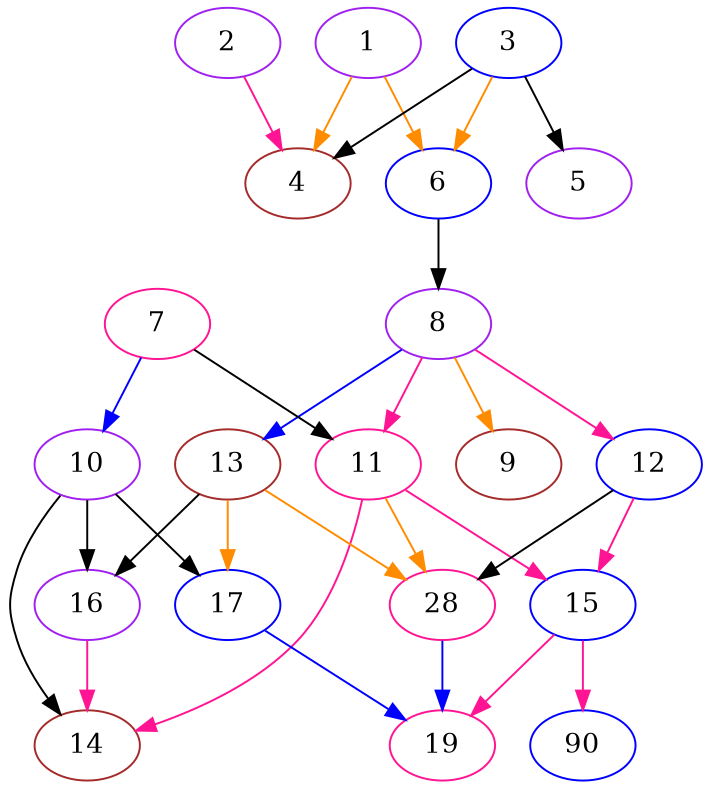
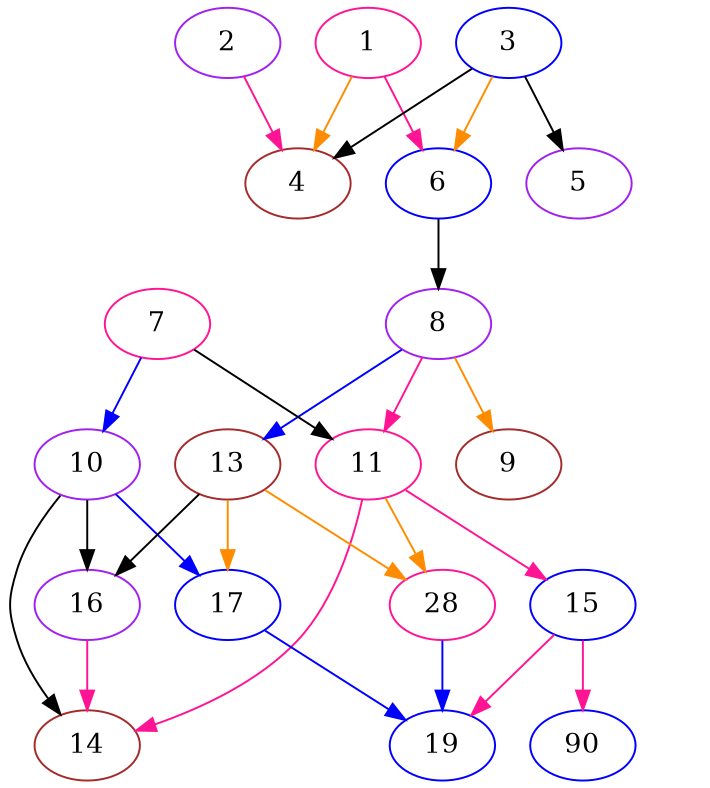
  digraph {
    fontname="DejaVu Serif"
    node [alpha=0.02 color=blue fontname="DejaVu Serif"]
    edge [color=black fontname="DejaVu Serif"]
-   1 [alpha=0.08 color=purple expect_size=7077888]
+   1 [alpha=0.08 color=deeppink expect_size=7077888]
    4 [color=brown expect_size=19442688]
    6 [expect_size=36389888]
    8 [alpha=0.10 color=purple expect_size=8866816]
    7 [alpha=0.04 color=deeppink expect_size=48578560]
    10 [alpha=0.15 color=purple expect_size=15931392]
    11 [color=deeppink expect_size=11261952]
    9 [alpha=0.19 color=brown expect_size=48432128]
-   12 [alpha=0.18 expect_size=29022208]
    13 [alpha=0.17 color=brown expect_size=13437952]
    2 [alpha=0.13 color=purple expect_size=33636352]
    3 [alpha=0.03 expect_size=19001344]
    5 [alpha=0.00 color=purple expect_size=27501568]
    14 [alpha=0.14 color=brown expect_size=20054016]
    16 [alpha=0.10 color=purple expect_size=24958976]
    17 [alpha=0.10 expect_size=30210048]
    15 [alpha=0.06 expect_size=24075264]
    n18 [alpha=0.16 color=deeppink expect_size=40458240 label=28]
-   19 [alpha=0.11 color=deeppink expect_size=18008064]
+   19 [alpha=0.11 expect_size=18008064]
    n20 [alpha=0.17 expect_size=15934464 label=90]
    1 -> 4 [color=darkorange]
-   1 -> 6 [color=darkorange]
+   1 -> 6 [color=deeppink]
    6 -> 8
    8 -> 11 [color=deeppink]
    8 -> 9 [color=darkorange]
-   8 -> 12 [color=deeppink]
    8 -> 13 [color=blue]
    7 -> 10 [color=blue]
    7 -> 11
    10 -> 14
    10 -> 16
-   10 -> 17
+   10 -> 17 [color=blue]
    11 -> 14 [color=deeppink]
    11 -> 15 [color=deeppink]
    11 -> n18 [color=darkorange]
-   12 -> 15 [color=deeppink]
-   12 -> n18
    13 -> 16
    13 -> 17 [color=darkorange]
    13 -> n18 [color=darkorange]
    2 -> 4 [color=deeppink]
    3 -> 4
    3 -> 6 [color=darkorange]
    3 -> 5
    16 -> 14 [color=deeppink]
    17 -> 19 [color=blue]
    15 -> 19 [color=deeppink]
    15 -> n20 [color=deeppink]
    n18 -> 19 [color=blue]
  }
